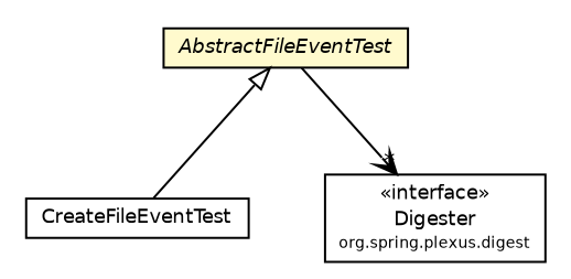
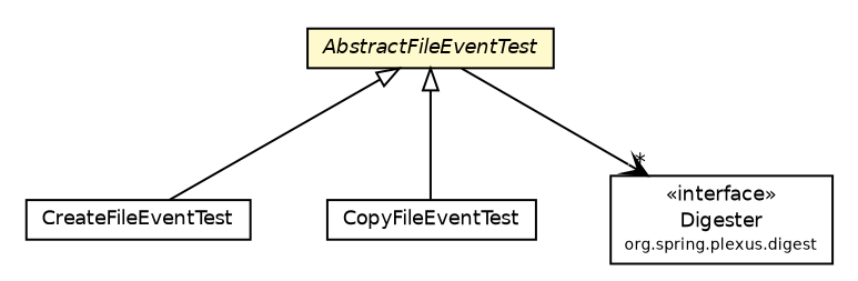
  digraph {
    node [fontcolor=black fontname=Helvetica fontsize=9.0 shape=plaintext]
    edge [arrowtail=empty dir=back fontname=Helvetica fontsize=10 headport=p labelfontname=Helvetica labelfontsize=10 tailport=p]
    n1 [label=<<table border="0" cellborder="1" cellspacing="0" cellpadding="2" port="p" href="./CreateFileEventTest.html"> 		<tr><td><table border="0" cellspacing="0" cellpadding="1"> 			<tr><td> CreateFileEventTest </td></tr> 		</table></td></tr> 		</table>>]
+   n2 [label=<<table border="0" cellborder="1" cellspacing="0" cellpadding="2" port="p" href="./CopyFileEventTest.html"> 		<tr><td><table border="0" cellspacing="0" cellpadding="1"> 			<tr><td> CopyFileEventTest </td></tr> 		</table></td></tr> 		</table>>]
    n3 [label=<<table border="0" cellborder="1" cellspacing="0" cellpadding="2" port="p" bgcolor="lemonChiffon" href="./AbstractFileEventTest.html"> 		<tr><td><table border="0" cellspacing="0" cellpadding="1"> 			<tr><td><font face="Helvetica-Oblique"> AbstractFileEventTest </font></td></tr> 		</table></td></tr> 		</table>>]
    n4 [label=<<table border="0" cellborder="1" cellspacing="0" cellpadding="2" port="p" href="http://java.sun.com/j2se/1.4.2/docs/api/org/codehaus/plexus/digest/Digester.html"> 		<tr><td><table border="0" cellspacing="0" cellpadding="1"> 			<tr><td> &laquo;interface&raquo; </td></tr> 			<tr><td> Digester </td></tr> 			<tr><td><font point-size="7.0"> org.spring.plexus.digest </font></td></tr> 		</table></td></tr> 		</table>>]
    n3 -> n1
+   n3 -> n2
    n3 -> n4 [arrowhead=open color=black fontcolor=black fontsize=10.0 headlabel="*" arrowtail="" dir=""]
  }
